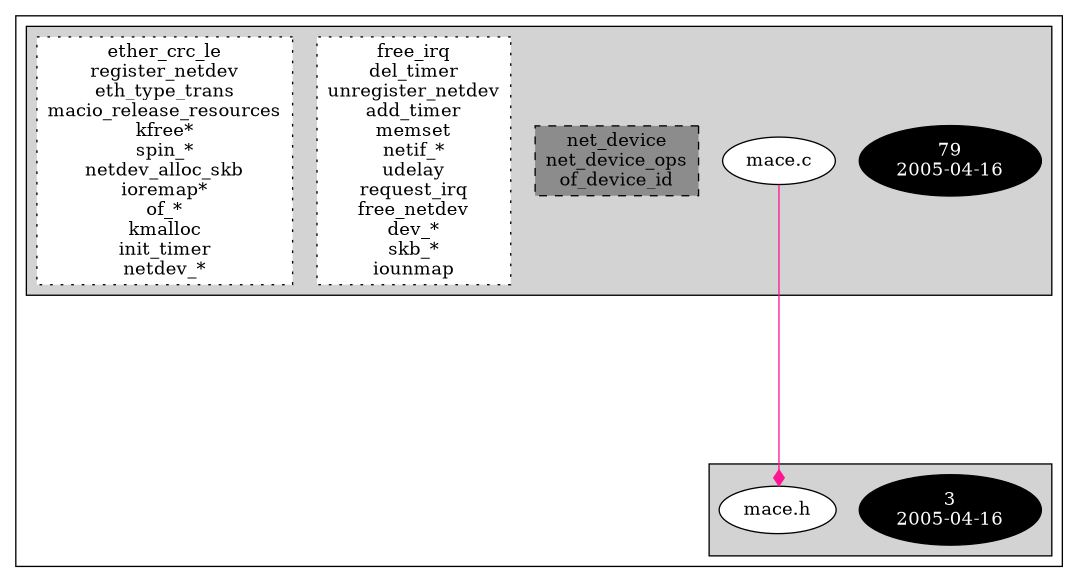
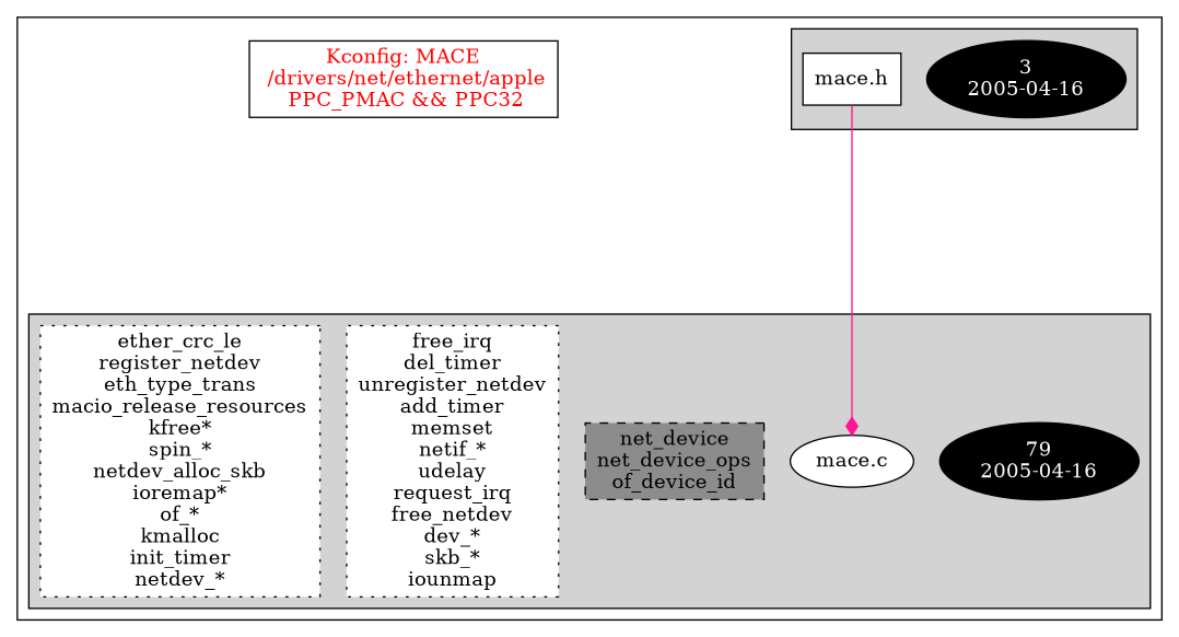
  digraph {
    ranksep=2
    splines=ortho
    node [fillcolor=white fontcolor=black style=filled]
    n1 [fillcolor=black fontcolor=white label="3\n2005-04-16"]
-   n2 [label="mace.h\n"]
+   n2 [label="mace.h\n" shape=box]
    n3 [fillcolor=black fontcolor=white label="79\n2005-04-16"]
    n4 [label="mace.c\n"]
    n5 [fillcolor=grey55 label="net_device\nnet_device_ops\nof_device_id\n" shape=box style="filled,dashed"]
    n6 [label="free_irq\ndel_timer\nunregister_netdev\nadd_timer\nmemset\nnetif_*\nudelay\nrequest_irq\nfree_netdev\ndev_*\nskb_*\niounmap\n" shape=box style="filled,dotted"]
    n7 [label="ether_crc_le\nregister_netdev\neth_type_trans\nmacio_release_resources\nkfree*\nspin_*\nnetdev_alloc_skb\nioremap*\nof_*\nkmalloc\ninit_timer\nnetdev_*\n" shape=box style="filled,dotted"]
+   n8 [fontcolor=red label="Kconfig: MACE\n /drivers/net/ethernet/apple\n  PPC_PMAC && PPC32 " shape=box fillcolor="" style=""]
    subgraph cluster_1 {
+     n8
      subgraph cluster_2 {
        style=filled
        n1
        n2
      }
      subgraph cluster_3 {
        style=filled
        n3
        n4
        n5
        n6
        n7
      }
    }
-   n4 -> n2 [color=deeppink arrowhead=diamond]
+   n2 -> n4 [color=deeppink arrowhead=diamond]
  }
